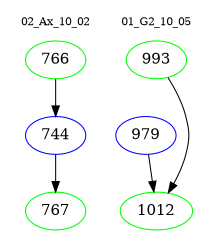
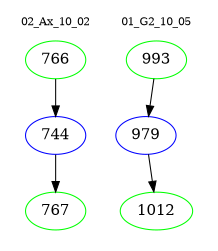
  digraph {
    fontname="DejaVu Serif"
    node [color=green fontname="DejaVu Serif"]
    edge [color=black fontname="DejaVu Serif"]
    n1 [label=766]
    n2 [color=blue label=744]
    n3 [label=767]
    n4 [label=993]
    n5 [color=blue label=979]
    n6 [label=1012]
    subgraph cluster_1 {
      color=white
      fontsize=10
      label="02_Ax_10_02"
      n1
      n2
      n3
    }
    subgraph cluster_2 {
      color=white
      fontsize=10
      label="01_G2_10_05"
      n4
      n5
      n6
    }
    n1 -> n2
    n2 -> n3
-   n4 -> n6
+   n4 -> n5
    n5 -> n6
  }
